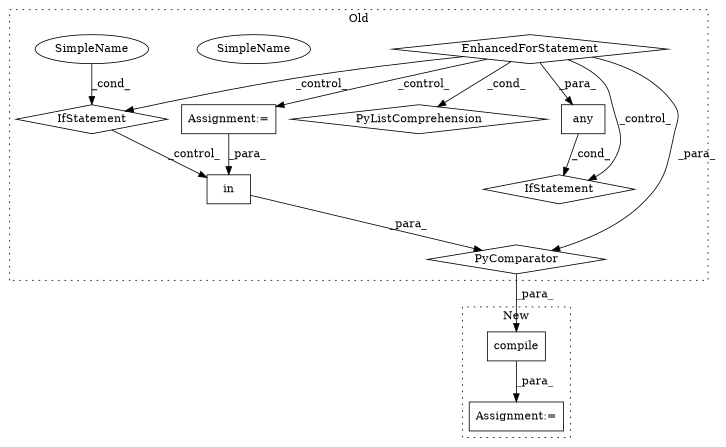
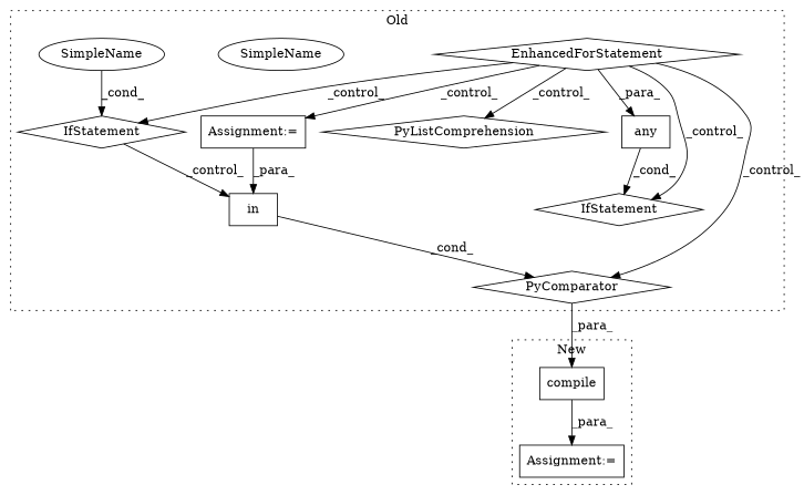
  digraph {
    node [a=7 l=41 s=4342 shape=diamond]
    n1 [a=113 label=PyComparator]
    n2 [label="Assignment:=" shape=box]
    n3 [a=109 l=142 label=PyListComprehension s=4249]
    n4 [a=25 label=IfStatement]
    n5 [a=105 l=18 label=in s=4256 shape=box]
    n6 [a=70 l="53,2" label=EnhancedForStatement s="4024,4099"]
    n7 [a=25 l="4,2" label=IfStatement s="4228,4386"]
    n8 [a=42 l=5 label=SimpleName s=4378 shape=ellipse]
    n9 [a=32 l="17,-5" label=any s="4232,4391" shape=box]
    n10 [a=42 l=5 label=SimpleName s=4378 shape=ellipse]
    n11 [a=32 l="8,1" label=compile s="3917,4088" shape=box]
    n12 [l="53,2" label="Assignment:=" s="4095,4209" shape=box]
    subgraph cluster_1 {
      label=Old
      style=dotted
      n1
      n2
      n3
      n4
      n5
      n6
      n7
      n8
      n9
      n10
    }
    subgraph cluster_2 {
      label=New
      style=dotted
      n11
      n12
    }
    n1 -> n11 [label=_para_]
    n2 -> n5 [label=_para_]
    n4 -> n5 [label=_control_]
-   n5 -> n1 [label=_para_]
-   n6 -> n1 [label=_para_]
+   n5 -> n1 [label=_cond_]
+   n6 -> n1 [label=_control_]
    n6 -> n2 [label=_control_]
-   n6 -> n3 [label=_cond_]
+   n6 -> n3 [label=_control_]
    n6 -> n4 [label=_control_]
    n6 -> n7 [label=_control_]
    n6 -> n9 [label=_para_]
    n9 -> n7 [label=_cond_]
    n10 -> n4 [label=_cond_]
    n11 -> n12 [label=_para_]
  }
